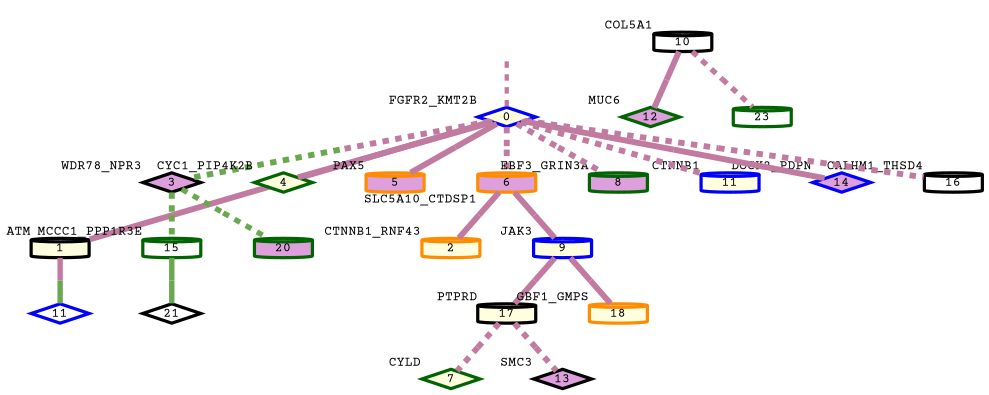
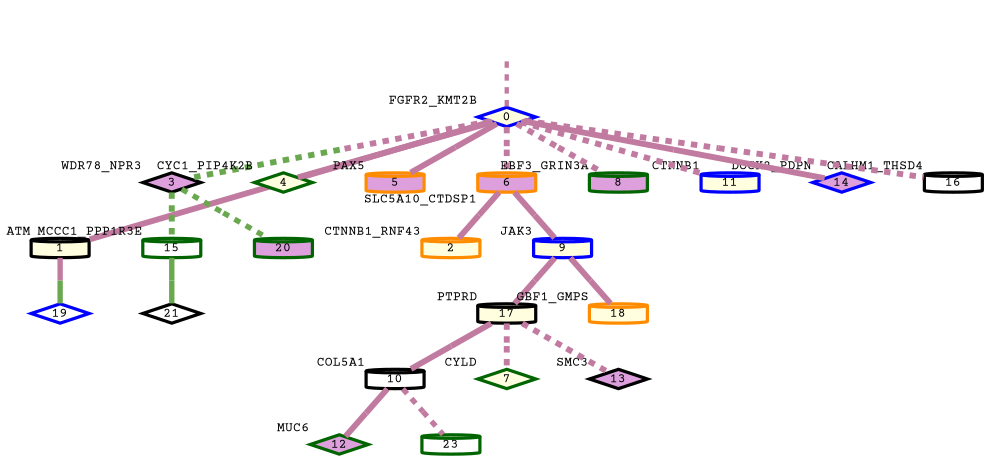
  strict digraph {
    fontname="Courier Prime"
    forcelabels=true
    nodesep=0.7
    rankdir=TB
    ranksep=0.6
    splines=false
    node [color=black fillcolor=lightyellow fixedsize=true fontname="Courier Prime" fontsize="12pt" penwidth=3 shape=cylinder style=filled]
    edge [arrowsize=0 color="#c27ba0ff;0.5:#c27ba0ff" fontname="Courier Prime" minlen=1.048701286315918 penwidth=5.5 style=bold]
    0 [color=blue height=0.25 shape=diamond xlabel=FGFR2_KMT2B]
    1 [height=0.25 xlabel=ATM]
    3 [fillcolor=plum height=0.25 shape=diamond xlabel=WDR78_NPR3]
    4 [color=darkgreen height=0.25 shape=diamond xlabel=CYC1_PIP4K2B]
    5 [color=darkorange fillcolor=plum height=0.25 xlabel=PAX5]
    6 [color=darkorange fillcolor=plum height=0.25 xlabel=SLC5A10_CTDSP1]
    8 [color=darkgreen fillcolor=plum height=0.25 xlabel=EBF3_GRIN3A]
    11 [color=blue height=0.25 xlabel=CTNNB1]
    14 [color=blue fillcolor=plum height=0.25 shape=diamond xlabel=DOCK2_PDPN]
    16 [fillcolor=white height=0.25 xlabel=CALHM1_THSD4]
-   19 [color=blue fillcolor=white height=0.25 shape=diamond style="solid,filled" label=11]
+   19 [color=blue fillcolor=white height=0.25 shape=diamond style="solid,filled"]
    15 [color=darkgreen fillcolor=white height=0.25 xlabel=MCCC1_PPP1R3E]
    20 [color=darkgreen fillcolor=plum height=0.25 style="solid,filled"]
    2 [color=darkorange height=0.25 xlabel=CTNNB1_RNF43]
    9 [color=blue height=0.25 xlabel=JAK3]
    21 [fillcolor=white height=0.25 shape=diamond style="solid,filled"]
    17 [height=0.25 xlabel=PTPRD]
    18 [color=darkorange height=0.25 xlabel=GBF1_GMPS]
    10 [fillcolor=white height=0.25 xlabel=COL5A1]
    7 [color=darkgreen height=0.25 shape=diamond xlabel=CYLD]
    13 [fillcolor=plum height=0.25 shape=diamond xlabel=SMC3]
    12 [color=darkgreen fillcolor=plum height=0.25 shape=diamond xlabel=MUC6]
    23 [color=darkgreen fillcolor=white height=0.25 style="solid,filled"]
    normal [style=invis xlabel=FGFR2_KMT2B color="" fillcolor="" fixedsize="" fontsize="" shape=""]
    0 -> 1 [minlen=2.5]
    0 -> 3 [color="#c27ba0ff;0.5:#6aa84fff" minlen=1.5064935684204102 style=dashed]
    0 -> 4 [minlen=1.4870129823684692]
    0 -> 5 [minlen=1.3896104097366333]
    0 -> 6 [minlen=1.3701298236846924 style=dashed]
    0 -> 8 [minlen=1.3311688899993896 style=dashed]
    0 -> 11 [minlen=1.2727272510528564 style=dashed]
    0 -> 14 [minlen=1.1753246784210205]
    0 -> 16 [minlen=1.097402572631836 style=dashed]
    1 -> 19 [color="#c27ba0ff;0.5:#6aa84fff" penwidth=5]
    3 -> 15 [color="#6aa84fff;0.5:#6aa84fff" minlen=1.1363636255264282 style=dashed]
    3 -> 20 [color="#6aa84fff;0.5:#6aa84fff" penwidth=5 style=dashed]
    6 -> 2 [minlen=1.5259740352630615]
    6 -> 9 [minlen=1.3311688899993896]
    15 -> 21 [color="#6aa84fff;0.5:#6aa84fff" penwidth=5]
    9 -> 17 [minlen=1.097402572631836]
    9 -> 18 [minlen=1.097402572631836]
+   17 -> 10 [minlen=1.3116883039474487]
    17 -> 7 [minlen=1.350649356842041 style=dashed]
    17 -> 13 [minlen=1.2337663173675537 style=dashed]
    10 -> 12 [minlen=1.2727272510528564]
    10 -> 23 [penwidth=5 style=dashed]
    normal -> 0 [color="#c27ba0ff" penwidth=4 style=dashed minlen=""]
  }
